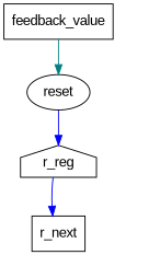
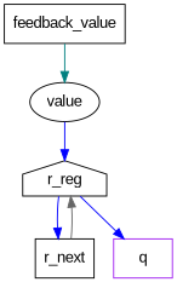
  strict digraph {
    fontname="Liberation Sans"
    node [color=black fontname="Liberation Sans" shape=box]
    edge [color=blue fontname="Liberation Sans" weight=2.0]
    r_reg [shape=house]
    r_next
-   reset [shape=ellipse]
+   q [color=purple]
+   reset [shape=ellipse label=value]
    feedback_value
    r_reg -> r_next [weight=3.0]
+   r_reg -> q
+   r_next -> r_reg [color=gray40 weight=1.0]
    reset -> r_reg
    feedback_value -> reset [color=teal]
  }
